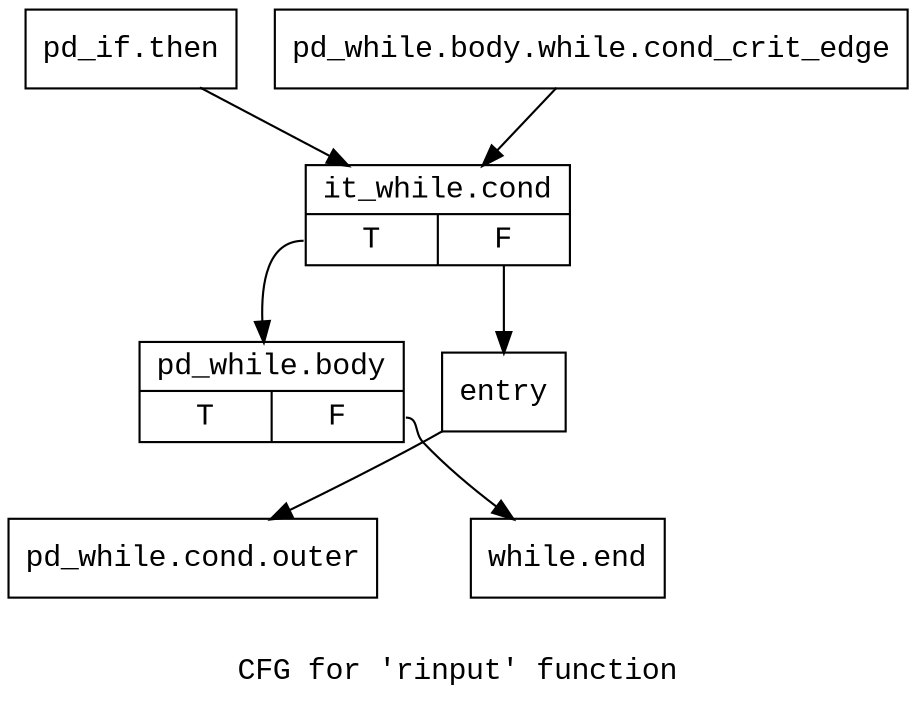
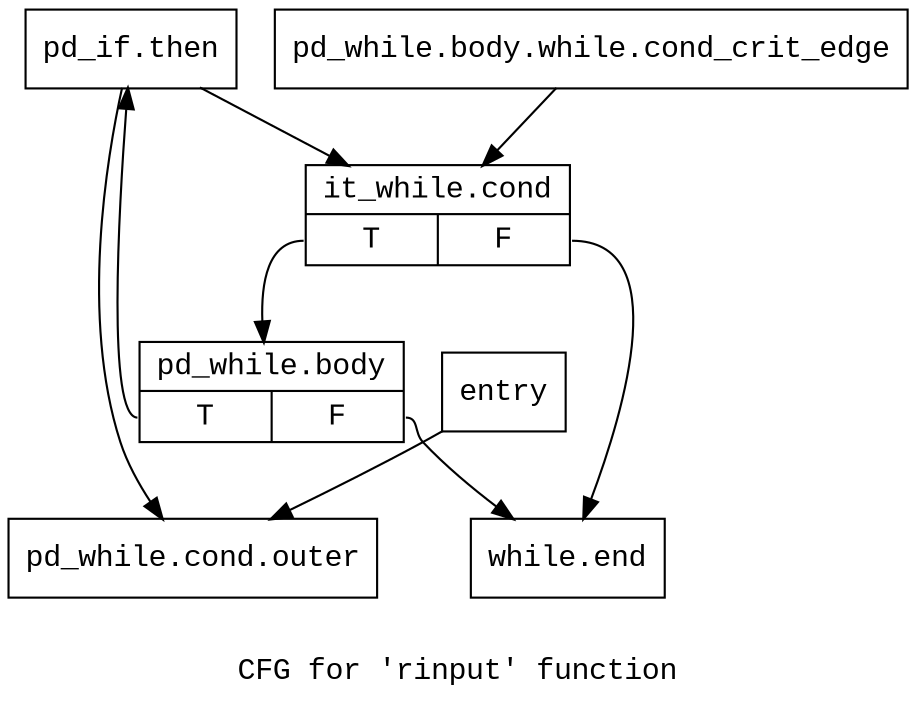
  digraph {
    fontname="Liberation Mono"
    label="CFG for 'rinput' function"
    node [fontname="Liberation Mono" shape=record]
    edge [fontname="Liberation Mono"]
    n1 [label="{entry}"]
    n2 [label="{pd_while.cond.outer}"]
    n3 [label="{it_while.cond|{<s0>T|<s1>F}}"]
    n4 [label="{pd_while.body|{<s0>T|<s1>F}}"]
    n5 [label="{while.end}"]
    n6 [label="{pd_if.then}"]
    n7 [label="{pd_while.body.while.cond_crit_edge}"]
    n1 -> n2
    n3 -> n4 [tailport=s0]
-   n3 -> n1 [tailport=s1]
+   n3 -> n5 [tailport=s1]
    n4 -> n5 [tailport=s1]
+   n4 -> n6 [tailport=s0]
+   n6 -> n2
    n6 -> n3
    n7 -> n3
  }
